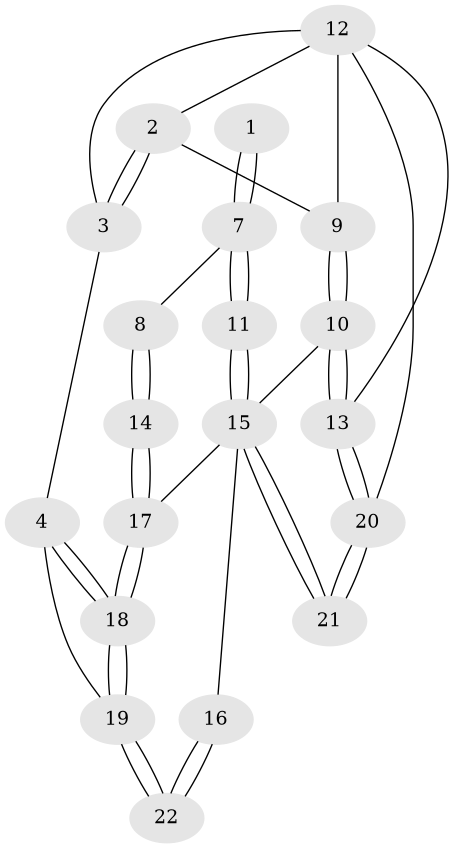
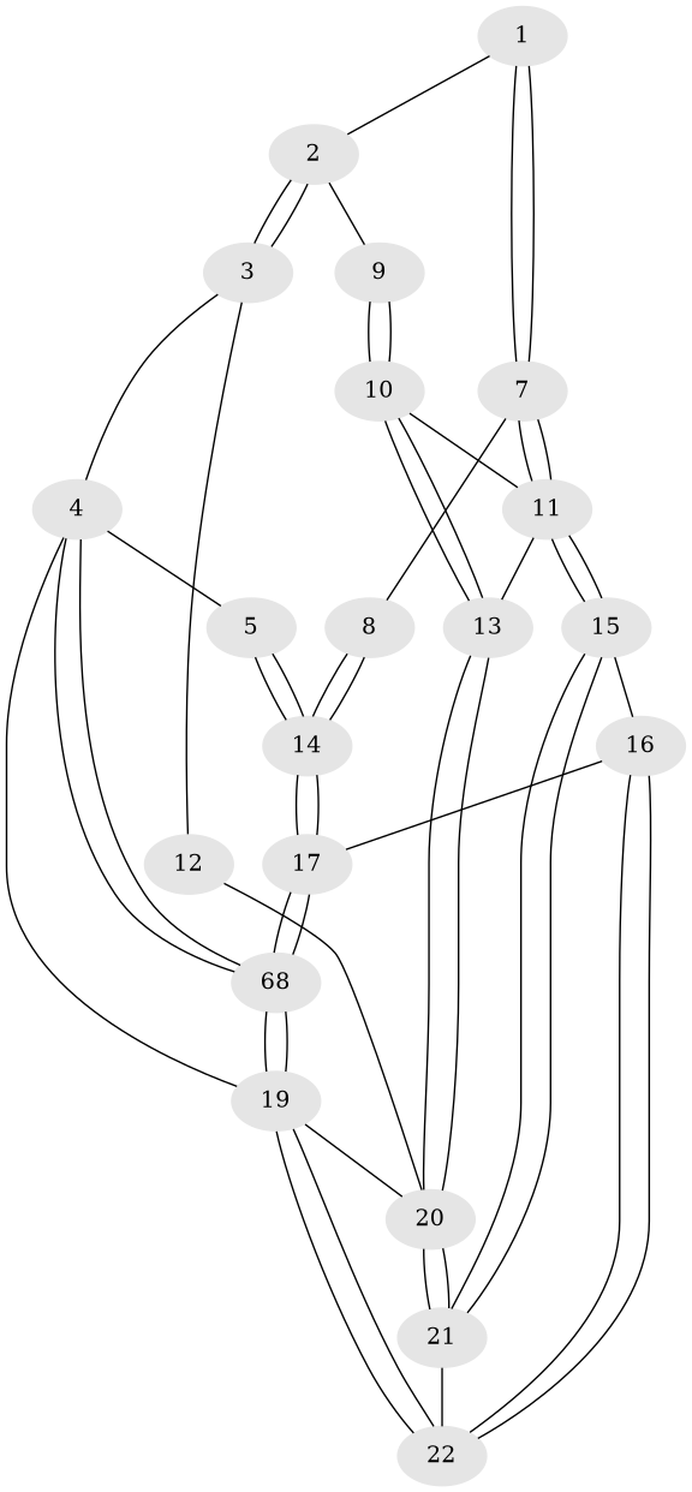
  graph {
    node [color=gray90 style=filled]
    1
    2
    7
    3
    9
    8
    11
    4
    12
    10
    19
-   18
+   5
+   18 [label=68]
    13
    20
    22
    14
    17
    15
    16
    21
-   12 -- 2
+   1 -- 2
    1 -- 7
    1 -- 7
    2 -- 3
    2 -- 3
    2 -- 9
    7 -- 8
    7 -- 11
    7 -- 11
    3 -- 4
    3 -- 12
-   9 -- 12
    9 -- 10
    9 -- 10
    8 -- 14
    8 -- 14
    11 -- 15
    11 -- 15
    4 -- 19
+   4 -- 5
    4 -- 18
    4 -- 18
-   12 -- 13
+   11 -- 13
    12 -- 20
-   10 -- 15
+   10 -- 11
    10 -- 13
    10 -- 13
+   19 -- 20
    19 -- 22
    19 -- 22
+   5 -- 14
+   5 -- 14
    18 -- 19
    18 -- 19
    13 -- 20
    13 -- 20
    20 -- 21
    20 -- 21
    14 -- 17
    14 -- 17
    17 -- 18
    17 -- 18
    15 -- 16
    15 -- 21
    15 -- 21
    16 -- 22
    16 -- 22
-   15 -- 17
+   16 -- 17
+   21 -- 22
  }
